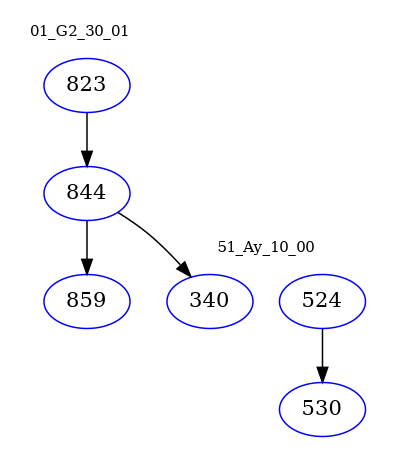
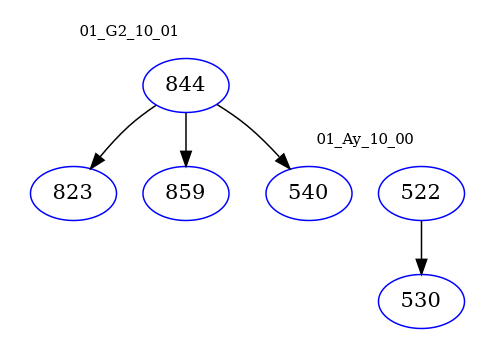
  digraph {
    node [color=blue]
    edge [color=black]
-   n1 [label=524]
-   n2 [label=340]
+   n1 [label=522]
+   n2 [label=540]
    n3 [label=530]
    n4 [label=844]
    n5 [label=823]
    n6 [label=859]
    subgraph cluster_1 {
      color=white
      fontsize=10
-     label="51_Ay_10_00"
+     label="01_Ay_10_00"
      n1
      n2
      n3
    }
    subgraph cluster_2 {
      color=white
      fontsize=10
-     label="01_G2_30_01"
+     label="01_G2_10_01"
      n4
      n5
      n6
    }
    n1 -> n3
    n4 -> n2
-   n5 -> n4
+   n4 -> n5
    n4 -> n6
  }
